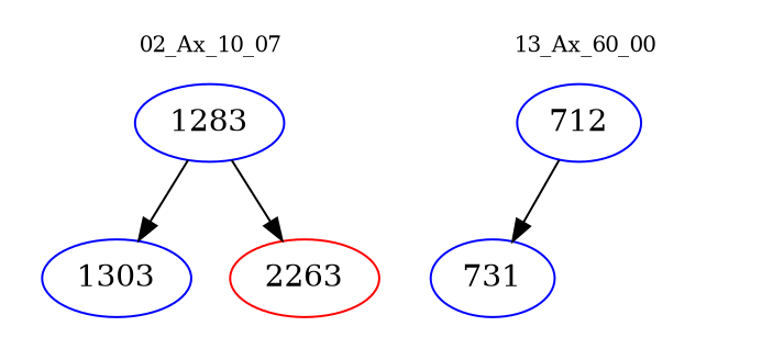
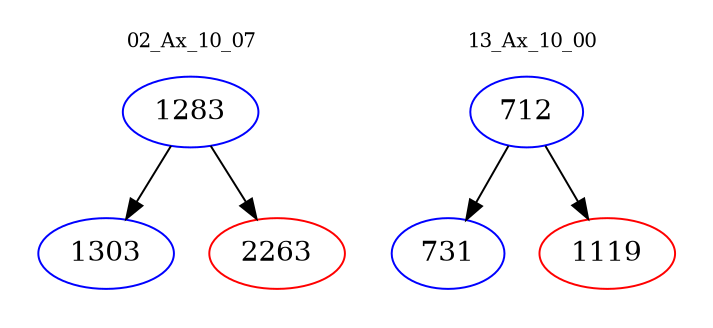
  digraph {
    node [color=blue]
    edge [color=black]
    n1 [label=1283]
    n2 [label=1303]
    n3 [color=red label=2263]
    n4 [label=712]
    n5 [label=731]
+   n6 [color=red label=1119]
    subgraph cluster_1 {
      color=white
      fontsize=10
      label="02_Ax_10_07"
      n1
      n2
      n3
    }
    subgraph cluster_2 {
      color=white
      fontsize=10
-     label="13_Ax_60_00"
+     label="13_Ax_10_00"
      n4
      n5
+     n6
    }
    n1 -> n2
    n1 -> n3
    n4 -> n5
+   n4 -> n6
  }
